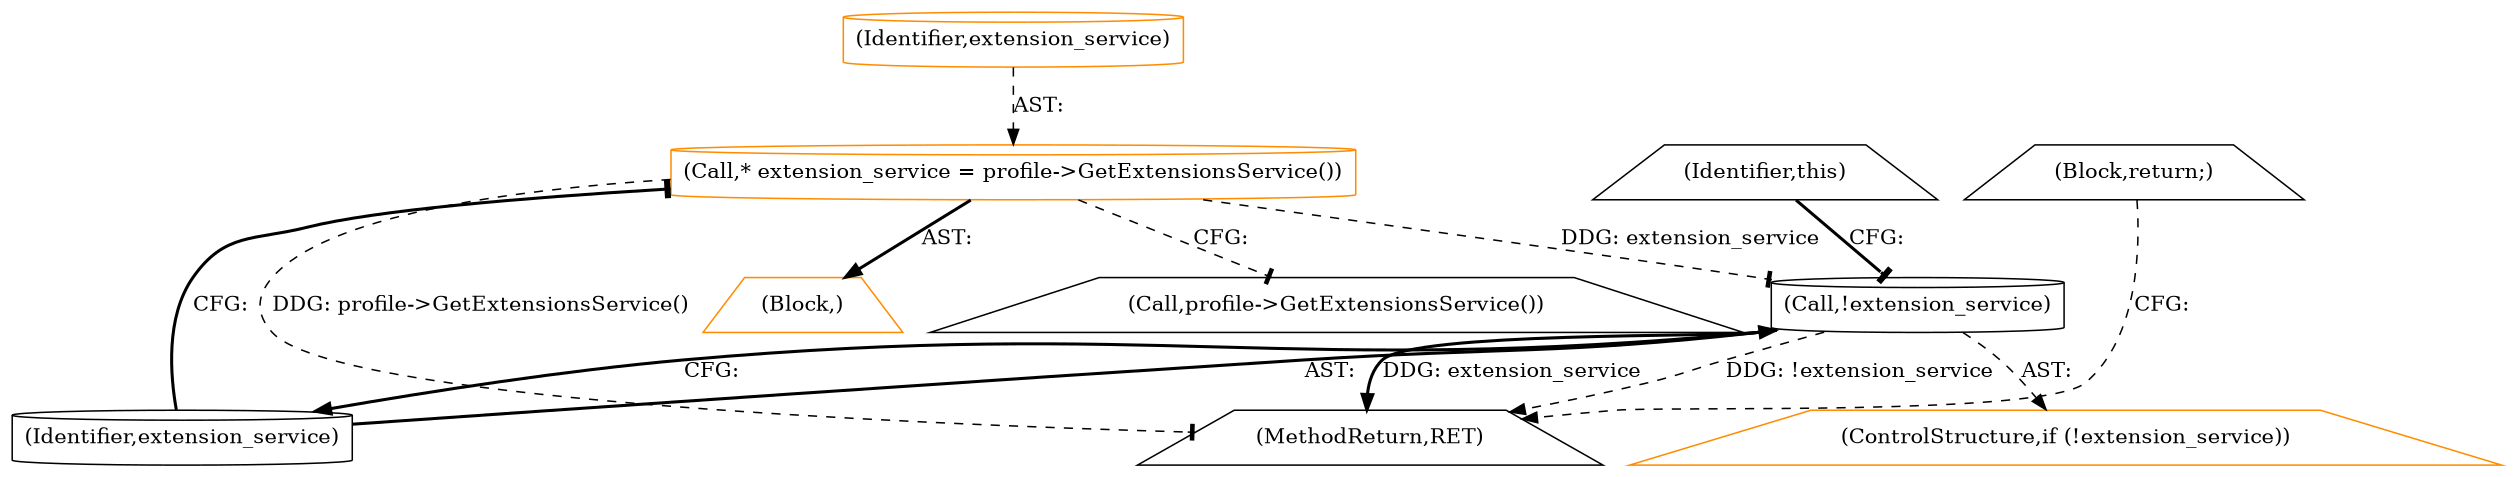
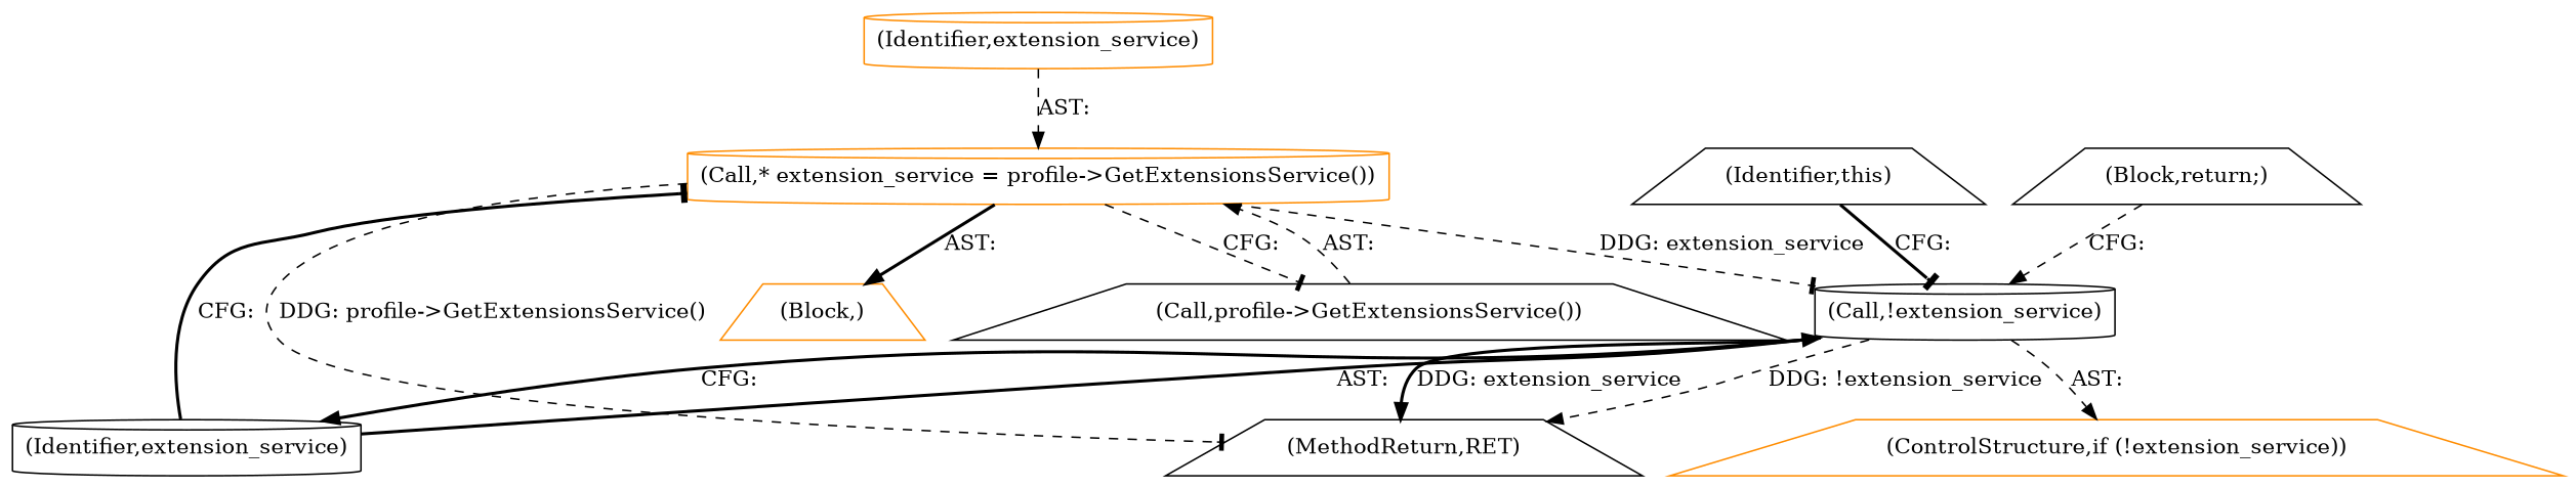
  digraph {
    node [color=black shape=trapezium]
    edge [arrowhead=normal style=dashed]
    n1 [color=darkorange label="(Call,* extension_service = profile->GetExtensionsService())" shape=cylinder]
    n2 [label="(Call,!extension_service)" shape=cylinder]
    n3 [label="(Call,profile->GetExtensionsService())"]
    n4 [color=darkorange label="(Block,)"]
    n5 [label="(MethodReturn,RET)"]
    n6 [label="(Identifier,extension_service)" shape=cylinder]
    n7 [color=darkorange label="(ControlStructure,if (!extension_service))"]
    n8 [label="(Identifier,this)"]
    n9 [color=darkorange label="(Identifier,extension_service)" shape=cylinder]
    n10 [label="(Block,return;)"]
    n1 -> n2 [arrowhead=tee label="DDG: extension_service"]
    n1 -> n3 [arrowhead=tee label="CFG: "]
    n1 -> n4 [label="AST: " style=bold]
    n1 -> n5 [arrowhead=tee label="DDG: profile->GetExtensionsService()"]
    n2 -> n5 [label="DDG: !extension_service"]
    n2 -> n5 [label="DDG: extension_service" style=bold]
    n2 -> n6 [label="CFG: " style=bold]
    n2 -> n7 [label="AST: "]
+   n3 -> n1 [label="AST: "]
    n6 -> n1 [arrowhead=tee label="CFG: " style=bold]
    n6 -> n2 [label="AST: " style=bold]
    n8 -> n2 [arrowhead=tee label="CFG: " style=bold]
    n9 -> n1 [label="AST: "]
-   n10 -> n5 [label="CFG: "]
+   n10 -> n2 [label="CFG: "]
  }
